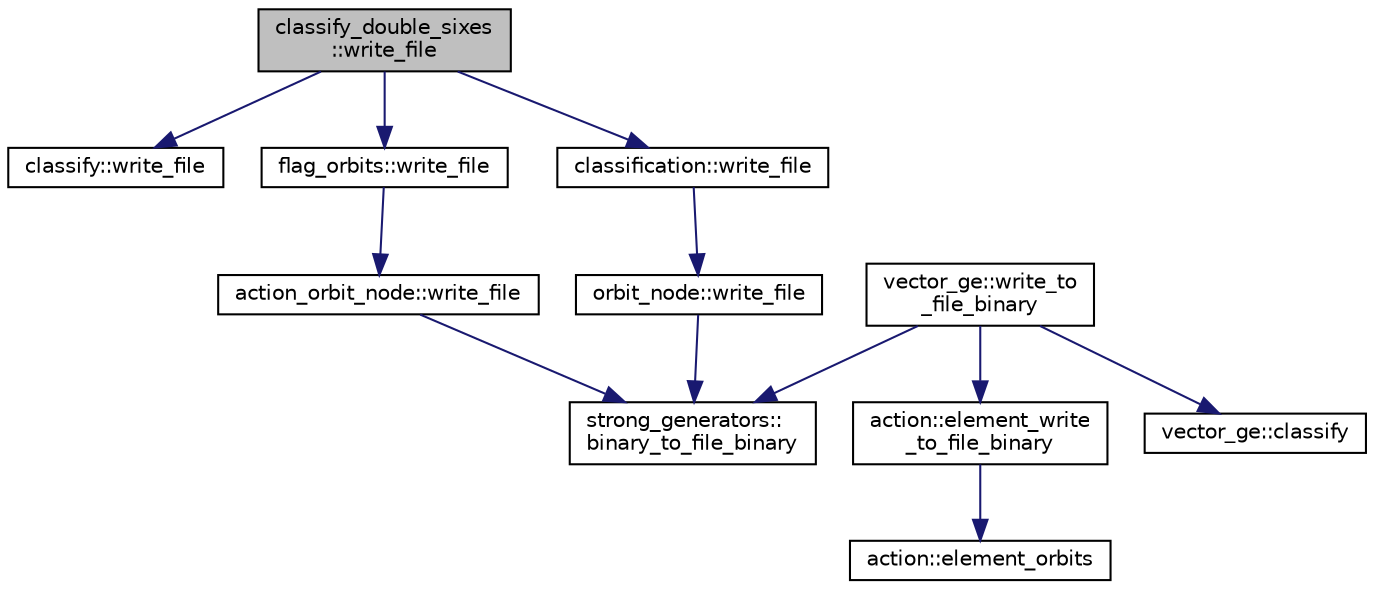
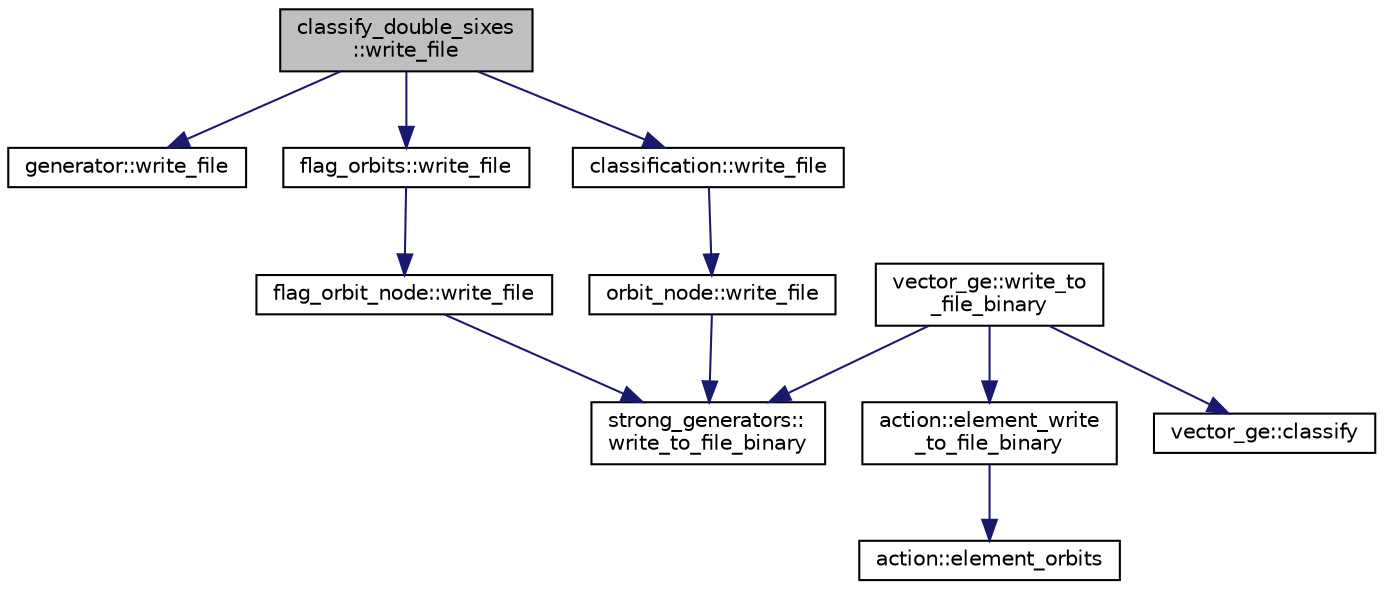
  digraph {
    rankdir=TB
    node [color=black fillcolor=white fontname=Helvetica fontsize=10 shape=record style=filled]
    edge [color=midnightblue fontname=Helvetica fontsize=10 labelfontname=Helvetica labelfontsize=10 style=solid]
    n1 [fillcolor=grey75 fontcolor=black height=0.2 label="classify_double_sixes\l::write_file" width=0.4]
-   n2 [height=0.2 label="classify::write_file" width=0.4]
+   n2 [height=0.2 label="generator::write_file" width=0.4]
    n3 [height=0.2 label="flag_orbits::write_file" width=0.4]
    n4 [height=0.2 label="classification::write_file" width=0.4]
-   n5 [height=0.2 label="action_orbit_node::write_file" width=0.4]
+   n5 [height=0.2 label="flag_orbit_node::write_file" width=0.4]
    n6 [height=0.2 label="orbit_node::write_file" width=0.4]
-   n7 [height=0.2 label="strong_generators::\lbinary_to_file_binary" width=0.4]
+   n7 [height=0.2 label="strong_generators::\lwrite_to_file_binary" width=0.4]
    n8 [height=0.2 label="action::element_write\l_to_file_binary" width=0.4]
    n9 [height=0.2 label="action::element_orbits" width=0.4]
    n10 [height=0.2 label="vector_ge::write_to\l_file_binary" width=0.4]
    n11 [height=0.2 label="vector_ge::classify" width=0.4]
    n1 -> n2
    n1 -> n3
    n1 -> n4
    n3 -> n5
    n4 -> n6
    n5 -> n7
    n6 -> n7
    n8 -> n9
    n10 -> n7
    n10 -> n8
    n10 -> n11
  }
